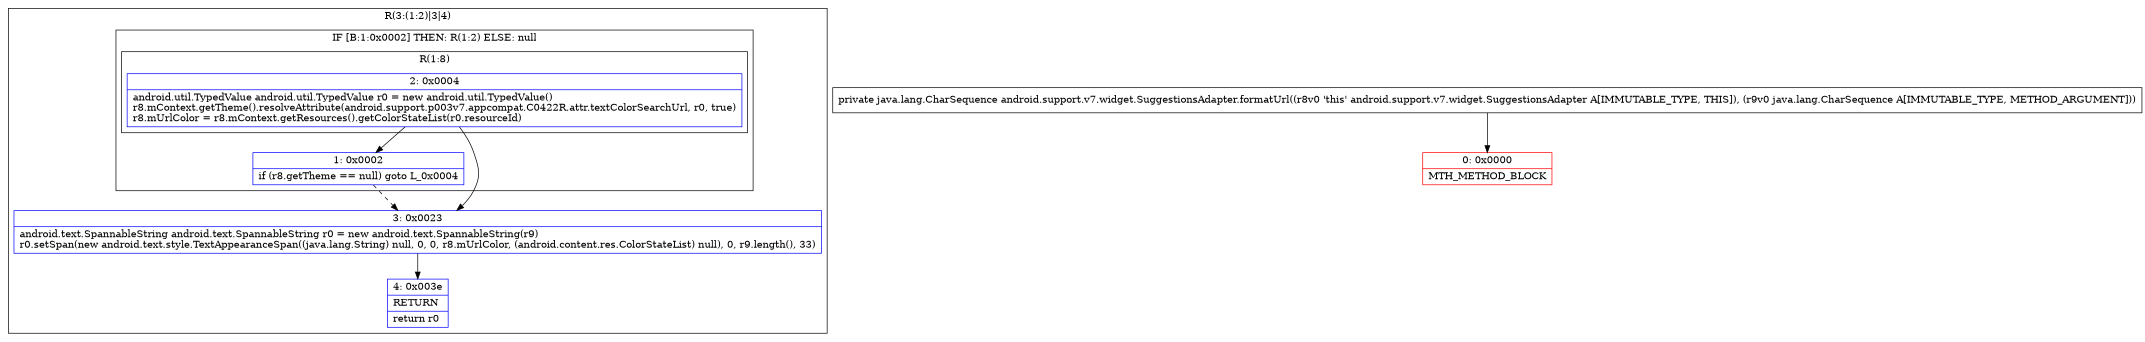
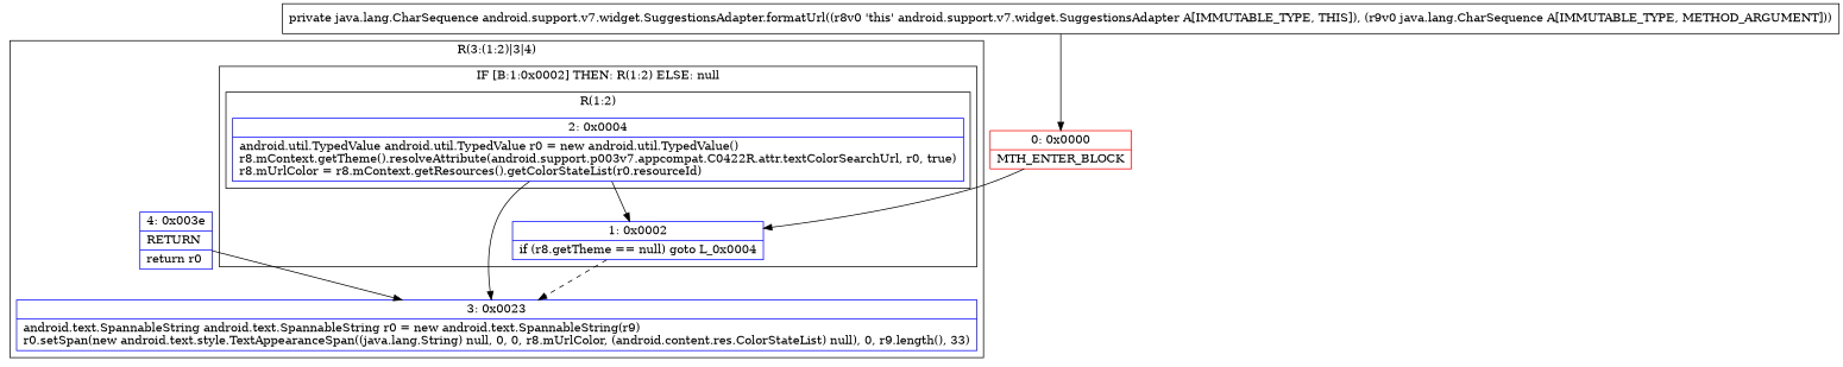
  digraph {
    node [color=blue shape=record]
    n1 [label="{2\:\ 0x0004|android.util.TypedValue android.util.TypedValue r0 = new android.util.TypedValue()\lr8.mContext.getTheme().resolveAttribute(android.support.p003v7.appcompat.C0422R.attr.textColorSearchUrl, r0, true)\lr8.mUrlColor = r8.mContext.getResources().getColorStateList(r0.resourceId)\l}"]
    n2 [label="{1\:\ 0x0002|if (r8.getTheme == null) goto L_0x0004\l}"]
    n3 [label="{3\:\ 0x0023|android.text.SpannableString android.text.SpannableString r0 = new android.text.SpannableString(r9)\lr0.setSpan(new android.text.style.TextAppearanceSpan((java.lang.String) null, 0, 0, r8.mUrlColor, (android.content.res.ColorStateList) null), 0, r9.length(), 33)\l}"]
    n4 [label="{4\:\ 0x003e|RETURN\l|return r0\l}"]
-   n5 [color=red label="{0\:\ 0x0000|MTH_METHOD_BLOCK\l}"]
+   n5 [color=red label="{0\:\ 0x0000|MTH_ENTER_BLOCK\l}"]
    n6 [label="{private java.lang.CharSequence android.support.v7.widget.SuggestionsAdapter.formatUrl((r8v0 'this' android.support.v7.widget.SuggestionsAdapter A[IMMUTABLE_TYPE, THIS]), (r9v0 java.lang.CharSequence A[IMMUTABLE_TYPE, METHOD_ARGUMENT])) }" color=""]
    subgraph cluster_1 {
      label="R(3:(1:2)|3|4)"
      n3
      n4
      subgraph cluster_2 {
        label="IF [B:1:0x0002] THEN: R(1:2) ELSE: null"
        n2
        subgraph cluster_3 {
-         label="R(1:8)"
+         label="R(1:2)"
          n1
        }
      }
    }
    n1 -> n2
    n1 -> n3
    n2 -> n3 [style=dashed]
-   n3 -> n4
+   n4 -> n3
+   n5 -> n2
    n6 -> n5
  }
